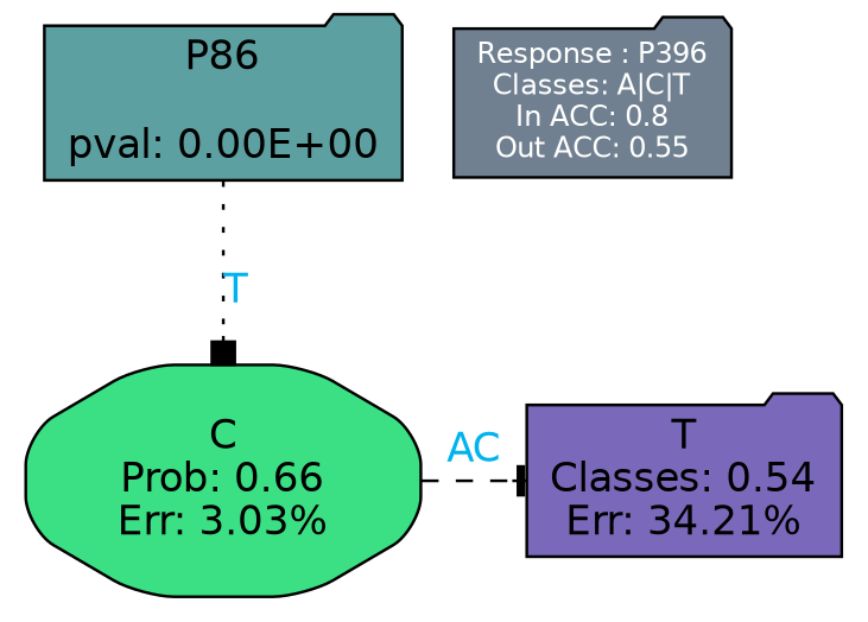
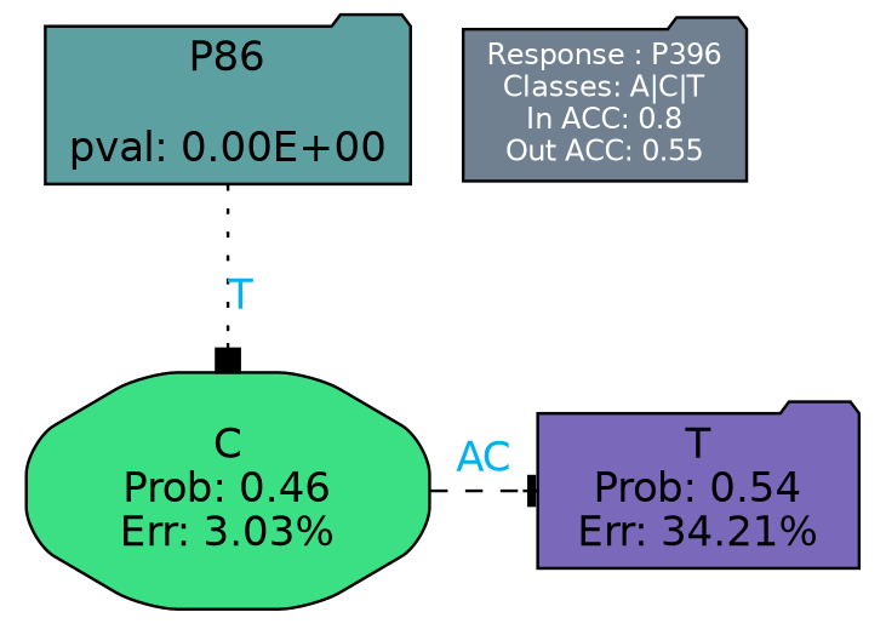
  digraph {
    ranksep=equally
    splines=polylines
    node [color=black fontname=helvetica shape=folder style="filled, rounded"]
    edge [fontcolor=deepskyblue2 fontname=helvetica]
-   n1 [fillcolor="#7a69bb" label="T\nClasses: 0.54\nErr: 34.21%"]
-   n2 [fillcolor="#3bdf84" label="C\nProb: 0.66\nErr: 3.03%" shape=octagon]
+   n1 [fillcolor="#7a69bb" label="T\nProb: 0.54\nErr: 34.21%"]
+   n2 [fillcolor="#3bdf84" label="C\nProb: 0.46\nErr: 3.03%" shape=octagon]
    n3 [align=left fillcolor=slategray fontcolor=white fontsize=10 label="Response : P396\nClasses: A|C|T\nIn ACC: 0.8\nOut ACC: 0.55\n" style=filled]
    n4 [fillcolor="#5da0a1" label="P86\n\npval: 0.00E+00"]
    subgraph sub_1 {
      rank=same
      n1
      n2
    }
    subgraph sub_2 {
      rank=same
      n3
      n4
    }
    n2 -> n1 [arrowhead=tee label=AC style=dashed]
    n4 -> n2 [arrowhead=box label=T style=dotted]
  }
